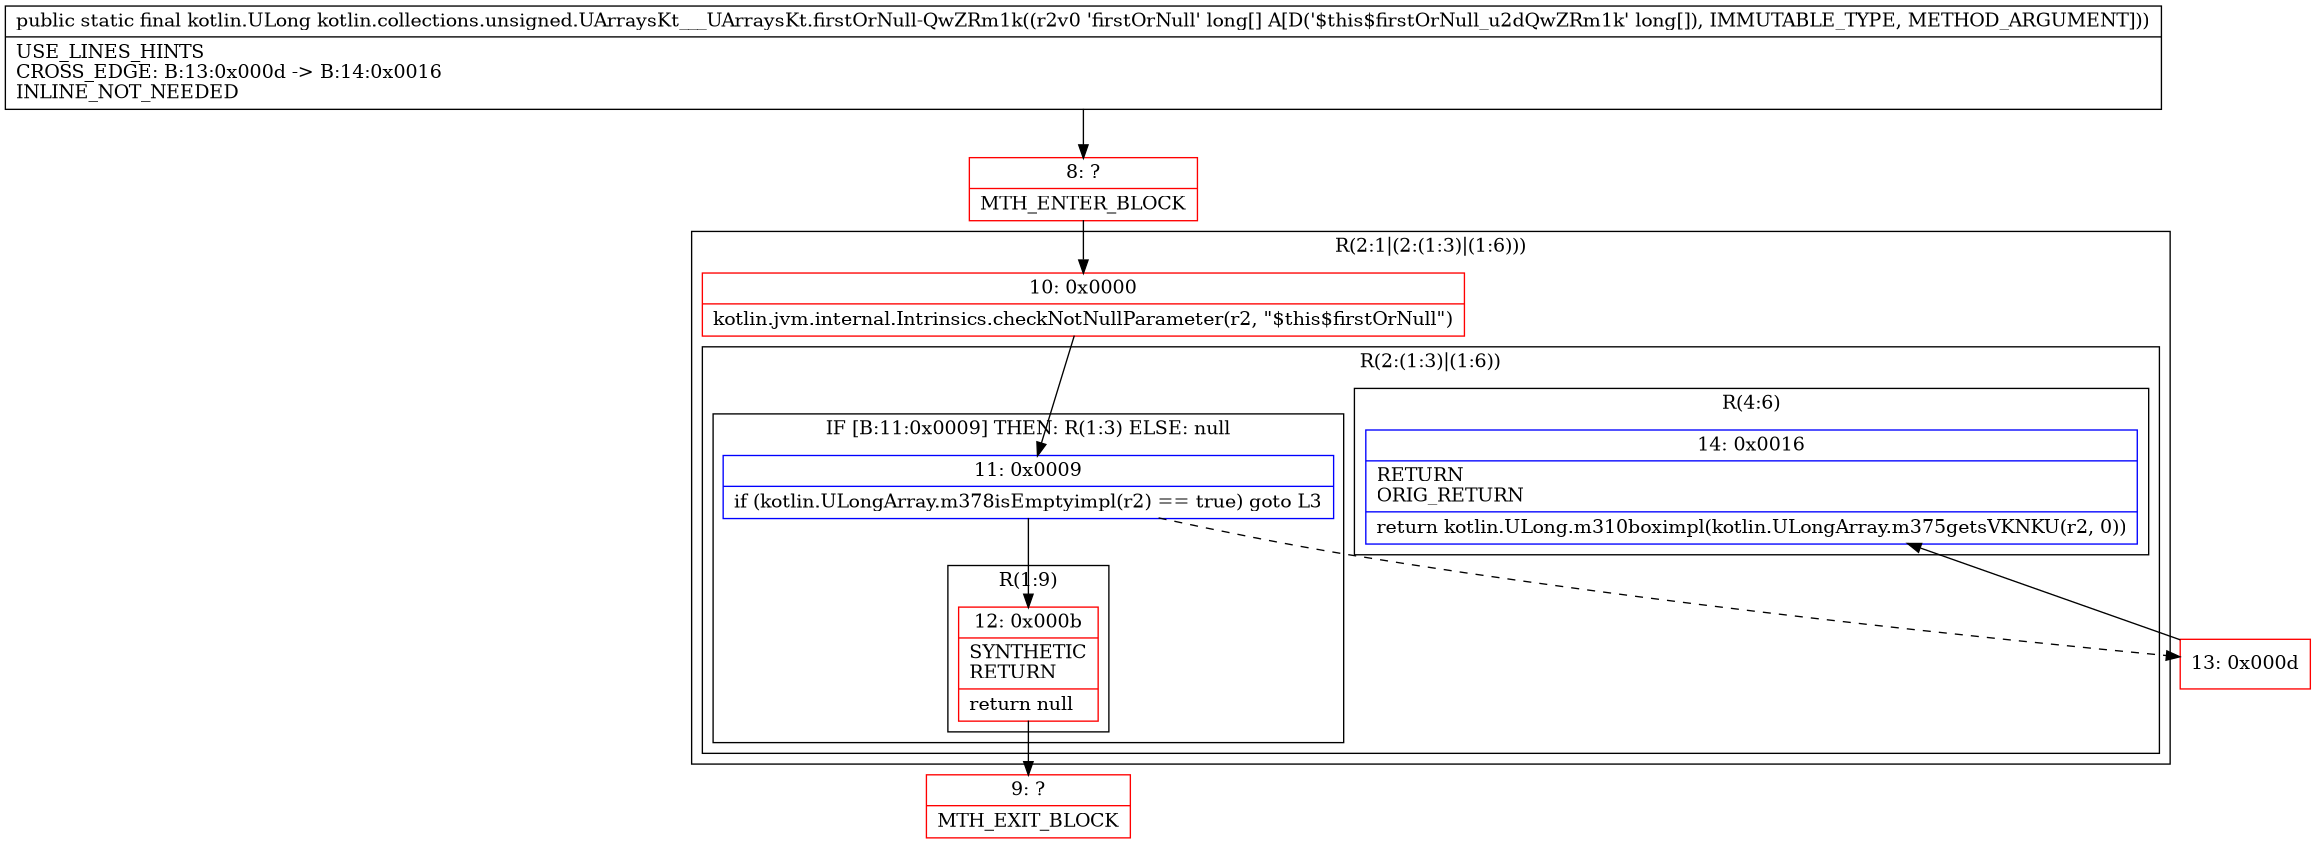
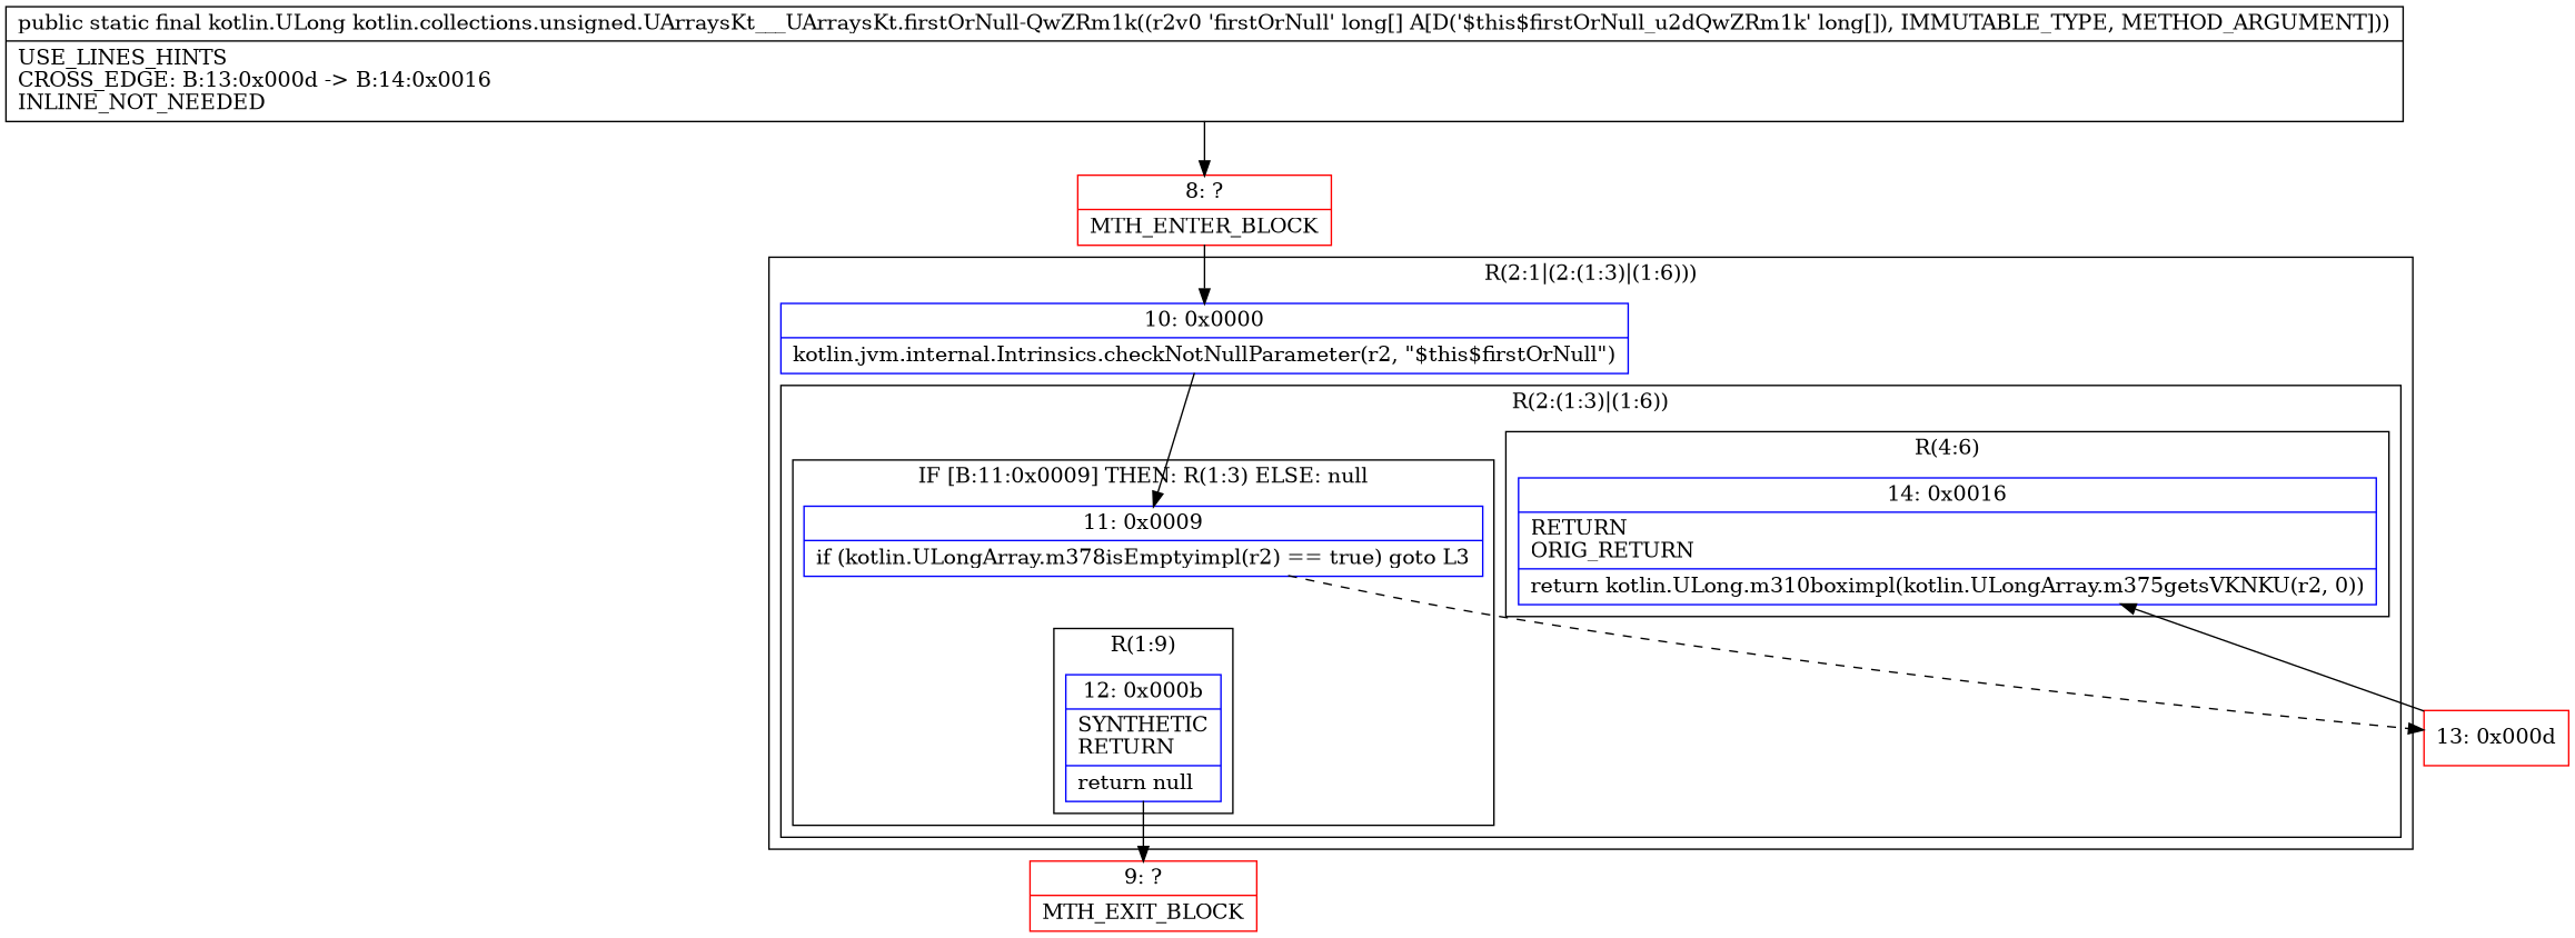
  digraph {
    node [color=blue shape=record]
-   n1 [color=red label="{12\:\ 0x000b|SYNTHETIC\lRETURN\l|return null\l}"]
+   n1 [label="{12\:\ 0x000b|SYNTHETIC\lRETURN\l|return null\l}"]
    n2 [label="{11\:\ 0x0009|if (kotlin.ULongArray.m378isEmptyimpl(r2) == true) goto L3\l}"]
    n3 [label="{14\:\ 0x0016|RETURN\lORIG_RETURN\l|return kotlin.ULong.m310boximpl(kotlin.ULongArray.m375getsVKNKU(r2, 0))\l}"]
-   n4 [color=red label="{10\:\ 0x0000|kotlin.jvm.internal.Intrinsics.checkNotNullParameter(r2, \"$this$firstOrNull\")\l}"]
+   n4 [label="{10\:\ 0x0000|kotlin.jvm.internal.Intrinsics.checkNotNullParameter(r2, \"$this$firstOrNull\")\l}"]
    n5 [color=red label="{9\:\ ?|MTH_EXIT_BLOCK\l}"]
    n6 [color=red label="{13\:\ 0x000d}"]
    n7 [color=red label="{8\:\ ?|MTH_ENTER_BLOCK\l}"]
    n8 [label="{public static final kotlin.ULong kotlin.collections.unsigned.UArraysKt___UArraysKt.firstOrNull\-QwZRm1k((r2v0 'firstOrNull' long[] A[D('$this$firstOrNull_u2dQwZRm1k' long[]), IMMUTABLE_TYPE, METHOD_ARGUMENT]))  | USE_LINES_HINTS\lCROSS_EDGE: B:13:0x000d \-\> B:14:0x0016\lINLINE_NOT_NEEDED\l}" color=""]
    subgraph cluster_1 {
      label="R(2:1|(2:(1:3)|(1:6)))"
      n4
      subgraph cluster_2 {
        label="R(2:(1:3)|(1:6))"
        subgraph cluster_3 {
          label="IF [B:11:0x0009] THEN: R(1:3) ELSE: null"
          n2
          subgraph cluster_4 {
            label="R(1:9)"
            n1
          }
        }
        subgraph cluster_5 {
          label="R(4:6)"
          n3
        }
      }
    }
    n1 -> n5
-   n2 -> n1
    n2 -> n6 [style=dashed]
    n4 -> n2
    n6 -> n3
    n7 -> n4
    n8 -> n7
  }
